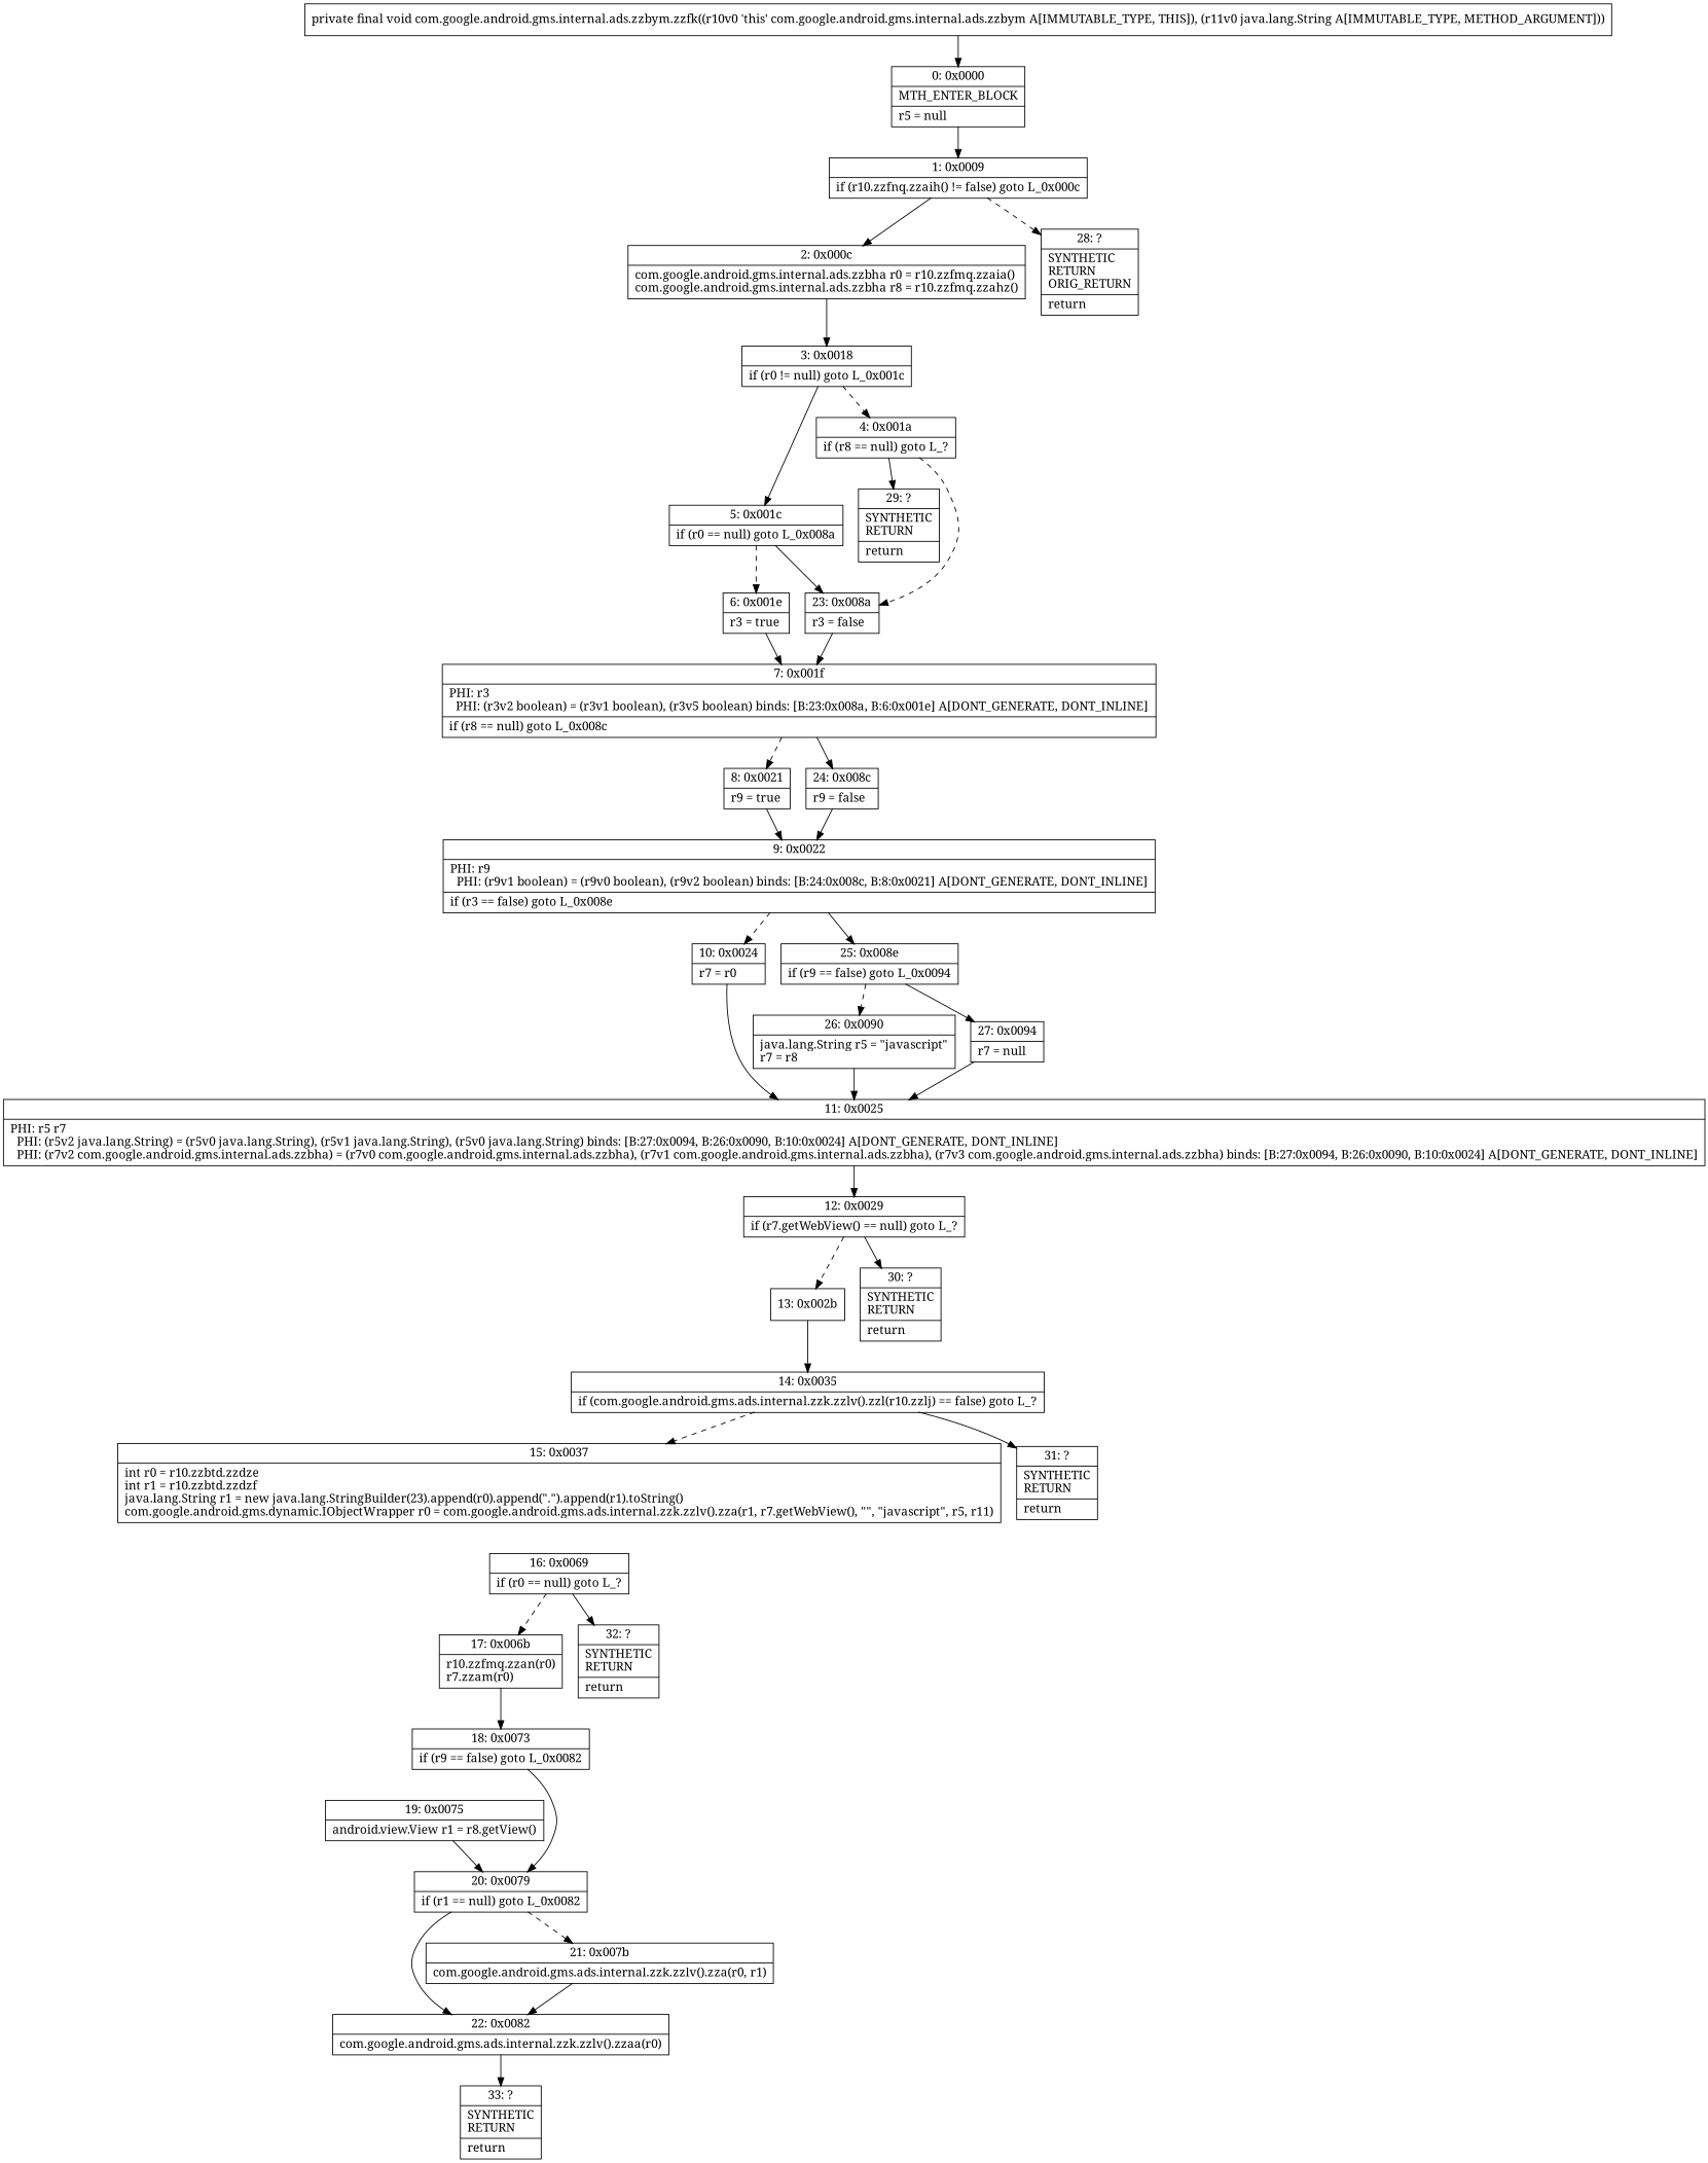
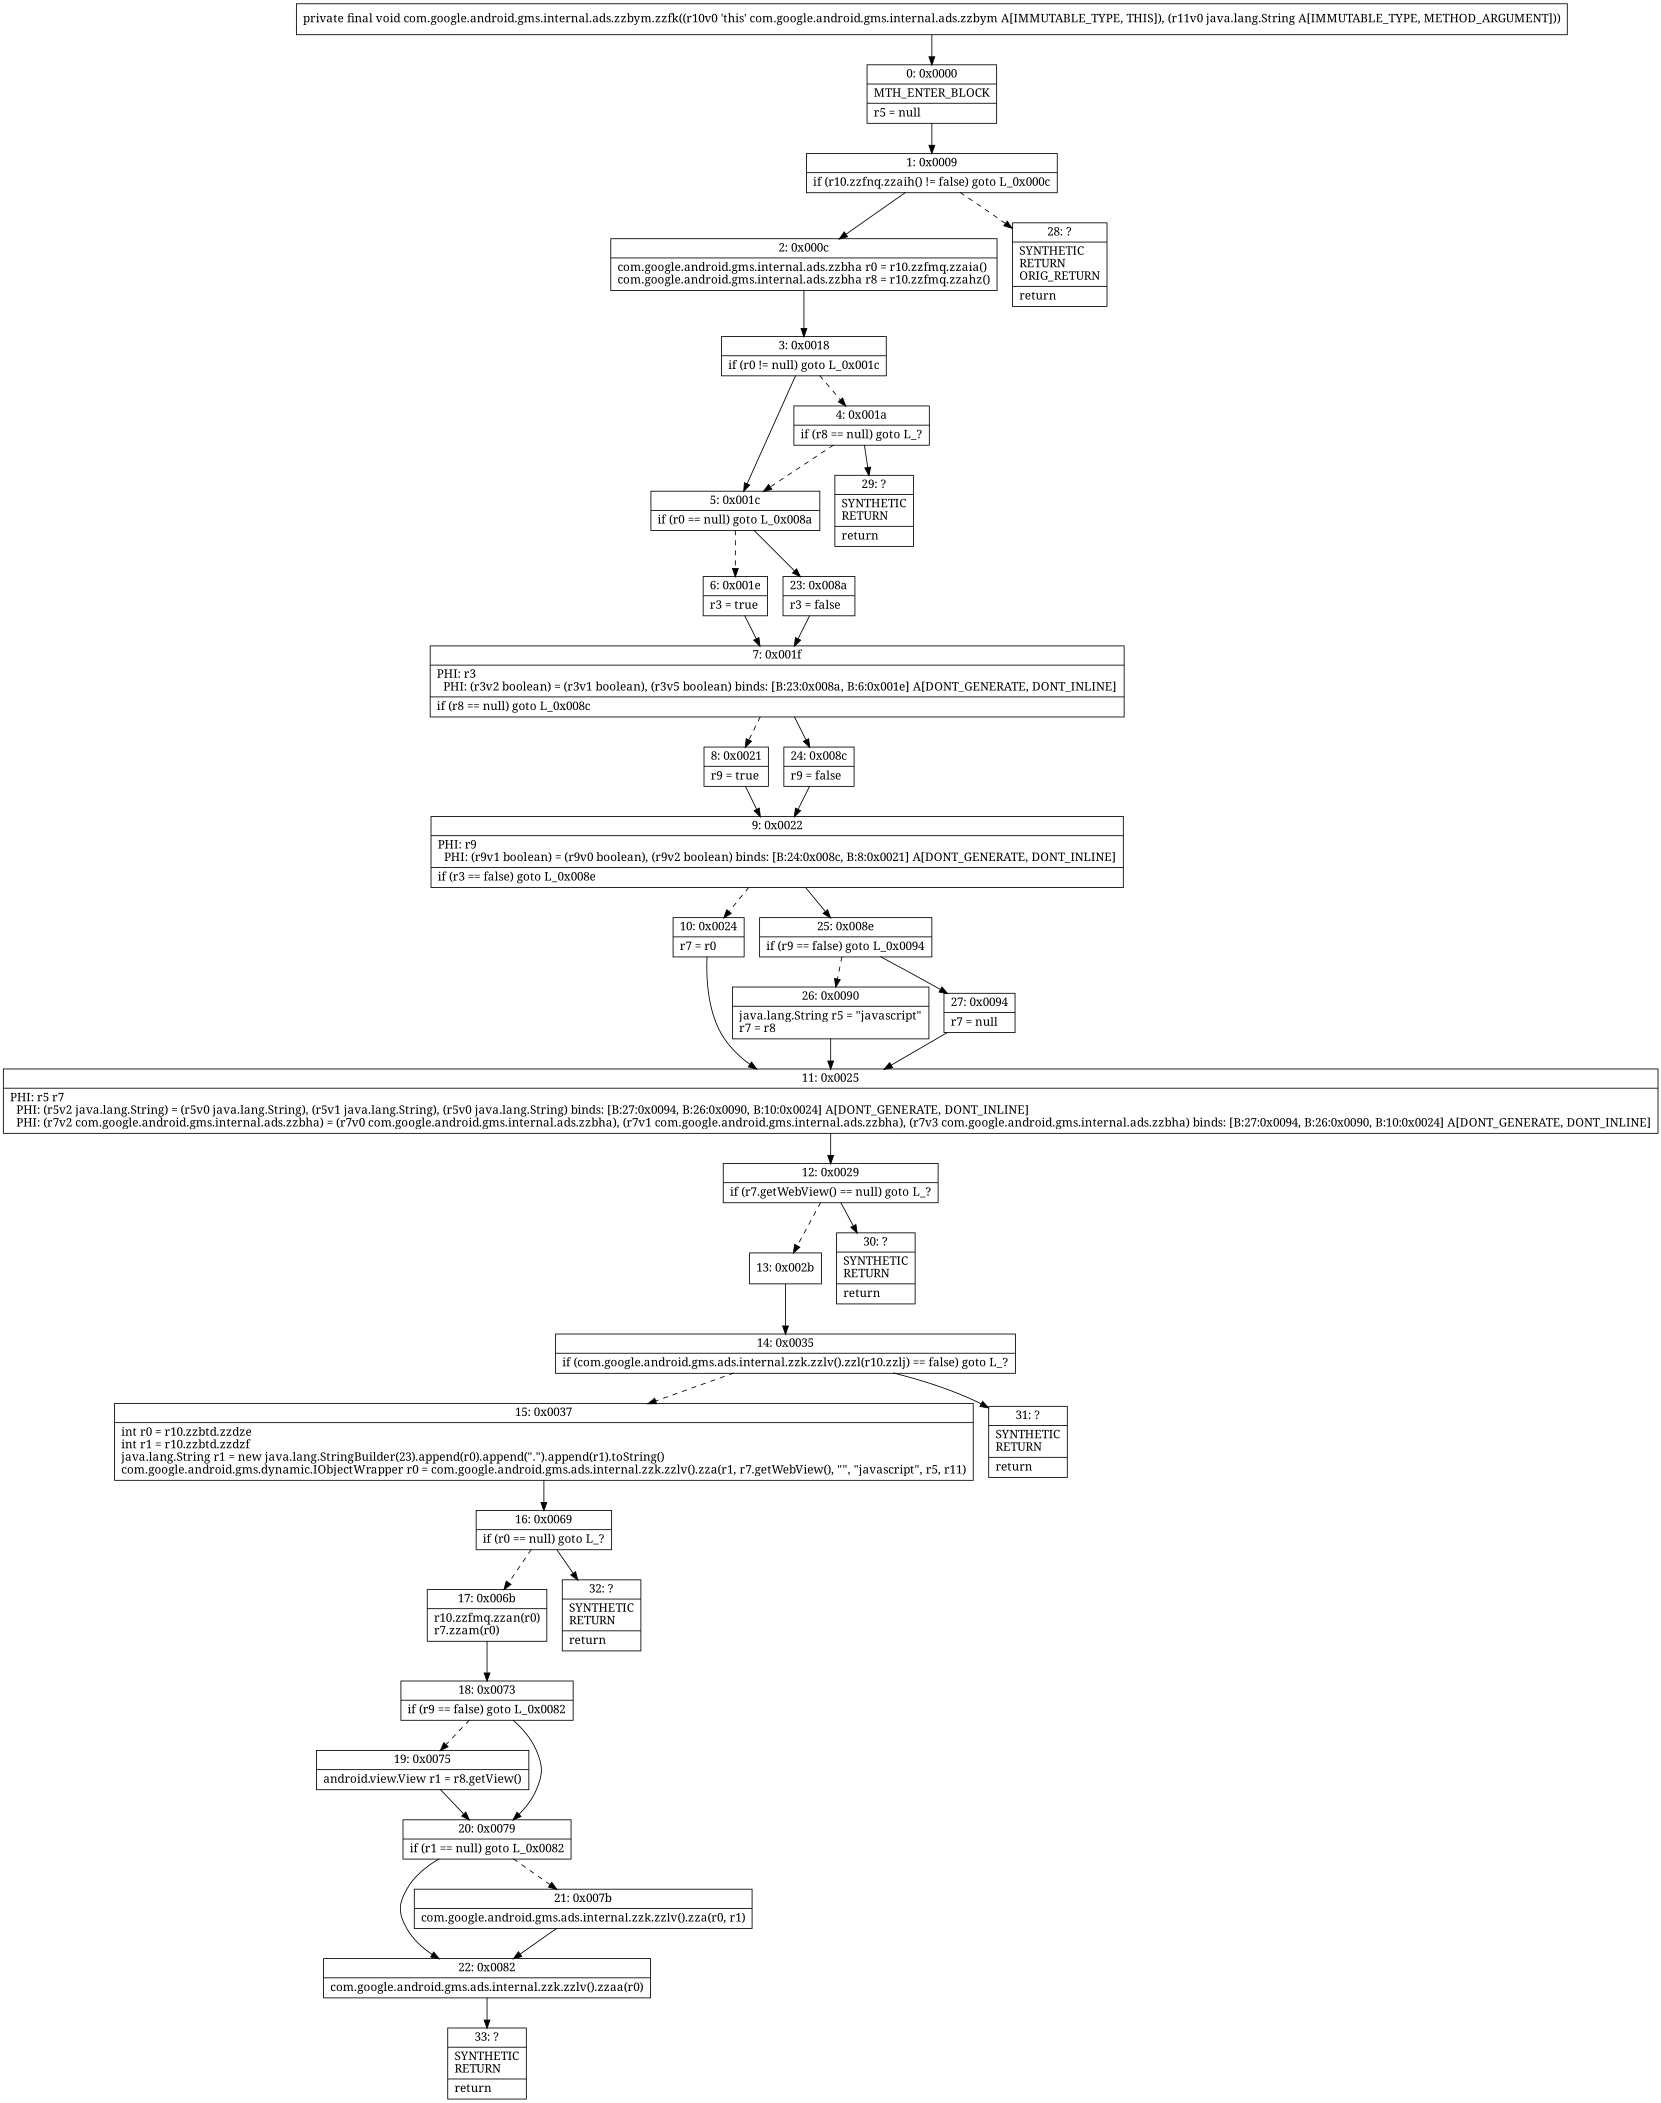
  digraph {
    fontname="Noto Serif"
    node [fontname="Noto Serif" shape=record]
    edge [fontname="Noto Serif"]
    n1 [label="{0\:\ 0x0000|MTH_ENTER_BLOCK\l|r5 = null\l}"]
    n2 [label="{1\:\ 0x0009|if (r10.zzfnq.zzaih() != false) goto L_0x000c\l}"]
    n3 [label="{2\:\ 0x000c|com.google.android.gms.internal.ads.zzbha r0 = r10.zzfmq.zzaia()\lcom.google.android.gms.internal.ads.zzbha r8 = r10.zzfmq.zzahz()\l}"]
    n4 [label="{28\:\ ?|SYNTHETIC\lRETURN\lORIG_RETURN\l|return\l}"]
    n5 [label="{3\:\ 0x0018|if (r0 != null) goto L_0x001c\l}"]
    n6 [label="{4\:\ 0x001a|if (r8 == null) goto L_?\l}"]
    n7 [label="{5\:\ 0x001c|if (r0 == null) goto L_0x008a\l}"]
    n8 [label="{29\:\ ?|SYNTHETIC\lRETURN\l|return\l}"]
    n9 [label="{6\:\ 0x001e|r3 = true\l}"]
    n10 [label="{23\:\ 0x008a|r3 = false\l}"]
    n11 [label="{7\:\ 0x001f|PHI: r3 \l  PHI: (r3v2 boolean) = (r3v1 boolean), (r3v5 boolean) binds: [B:23:0x008a, B:6:0x001e] A[DONT_GENERATE, DONT_INLINE]\l|if (r8 == null) goto L_0x008c\l}"]
    n12 [label="{8\:\ 0x0021|r9 = true\l}"]
    n13 [label="{24\:\ 0x008c|r9 = false\l}"]
    n14 [label="{9\:\ 0x0022|PHI: r9 \l  PHI: (r9v1 boolean) = (r9v0 boolean), (r9v2 boolean) binds: [B:24:0x008c, B:8:0x0021] A[DONT_GENERATE, DONT_INLINE]\l|if (r3 == false) goto L_0x008e\l}"]
    n15 [label="{10\:\ 0x0024|r7 = r0\l}"]
    n16 [label="{25\:\ 0x008e|if (r9 == false) goto L_0x0094\l}"]
    n17 [label="{11\:\ 0x0025|PHI: r5 r7 \l  PHI: (r5v2 java.lang.String) = (r5v0 java.lang.String), (r5v1 java.lang.String), (r5v0 java.lang.String) binds: [B:27:0x0094, B:26:0x0090, B:10:0x0024] A[DONT_GENERATE, DONT_INLINE]\l  PHI: (r7v2 com.google.android.gms.internal.ads.zzbha) = (r7v0 com.google.android.gms.internal.ads.zzbha), (r7v1 com.google.android.gms.internal.ads.zzbha), (r7v3 com.google.android.gms.internal.ads.zzbha) binds: [B:27:0x0094, B:26:0x0090, B:10:0x0024] A[DONT_GENERATE, DONT_INLINE]\l}"]
    n18 [label="{26\:\ 0x0090|java.lang.String r5 = \"javascript\"\lr7 = r8\l}"]
    n19 [label="{27\:\ 0x0094|r7 = null\l}"]
    n20 [label="{12\:\ 0x0029|if (r7.getWebView() == null) goto L_?\l}"]
    n21 [label="{13\:\ 0x002b}"]
    n22 [label="{30\:\ ?|SYNTHETIC\lRETURN\l|return\l}"]
    n23 [label="{14\:\ 0x0035|if (com.google.android.gms.ads.internal.zzk.zzlv().zzl(r10.zzlj) == false) goto L_?\l}"]
    n24 [label="{15\:\ 0x0037|int r0 = r10.zzbtd.zzdze\lint r1 = r10.zzbtd.zzdzf\ljava.lang.String r1 = new java.lang.StringBuilder(23).append(r0).append(\".\").append(r1).toString()\lcom.google.android.gms.dynamic.IObjectWrapper r0 = com.google.android.gms.ads.internal.zzk.zzlv().zza(r1, r7.getWebView(), \"\", \"javascript\", r5, r11)\l}"]
    n25 [label="{31\:\ ?|SYNTHETIC\lRETURN\l|return\l}"]
    n26 [label="{16\:\ 0x0069|if (r0 == null) goto L_?\l}"]
    n27 [label="{17\:\ 0x006b|r10.zzfmq.zzan(r0)\lr7.zzam(r0)\l}"]
    n28 [label="{32\:\ ?|SYNTHETIC\lRETURN\l|return\l}"]
    n29 [label="{18\:\ 0x0073|if (r9 == false) goto L_0x0082\l}"]
    n30 [label="{19\:\ 0x0075|android.view.View r1 = r8.getView()\l}"]
    n31 [label="{20\:\ 0x0079|if (r1 == null) goto L_0x0082\l}"]
    n32 [label="{22\:\ 0x0082|com.google.android.gms.ads.internal.zzk.zzlv().zzaa(r0)\l}"]
    n33 [label="{33\:\ ?|SYNTHETIC\lRETURN\l|return\l}"]
    n34 [label="{21\:\ 0x007b|com.google.android.gms.ads.internal.zzk.zzlv().zza(r0, r1)\l}"]
    n35 [label="{private final void com.google.android.gms.internal.ads.zzbym.zzfk((r10v0 'this' com.google.android.gms.internal.ads.zzbym A[IMMUTABLE_TYPE, THIS]), (r11v0 java.lang.String A[IMMUTABLE_TYPE, METHOD_ARGUMENT])) }"]
    n1 -> n2
    n2 -> n3
    n2 -> n4 [style=dashed]
    n3 -> n5
    n5 -> n6 [style=dashed]
    n5 -> n7
-   n6 -> n10 [style=dashed]
+   n6 -> n7 [style=dashed]
    n6 -> n8
    n7 -> n9 [style=dashed]
    n7 -> n10
    n9 -> n11
    n10 -> n11
    n11 -> n12 [style=dashed]
    n11 -> n13
    n12 -> n14
    n13 -> n14
    n14 -> n15 [style=dashed]
    n14 -> n16
    n15 -> n17
    n16 -> n18 [style=dashed]
    n16 -> n19
    n17 -> n20
    n18 -> n17
    n19 -> n17
    n20 -> n21 [style=dashed]
    n20 -> n22
    n21 -> n23
    n23 -> n24 [style=dashed]
    n23 -> n25
+   n24 -> n26
    n26 -> n27 [style=dashed]
    n26 -> n28
    n27 -> n29
+   n29 -> n30 [style=dashed]
    n29 -> n31
    n30 -> n31
    n31 -> n32
    n31 -> n34 [style=dashed]
    n32 -> n33
    n34 -> n32
    n35 -> n1
  }
